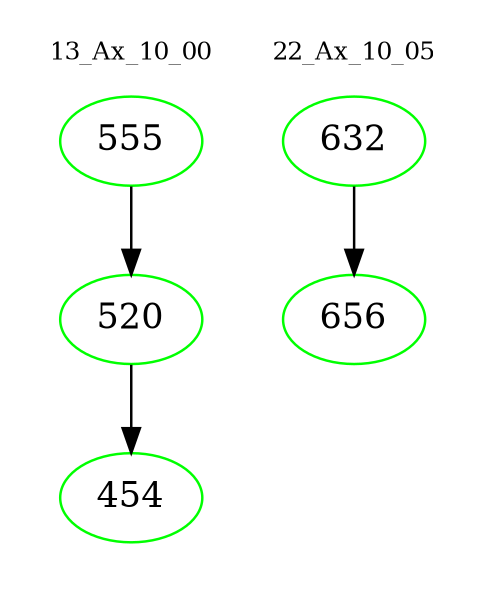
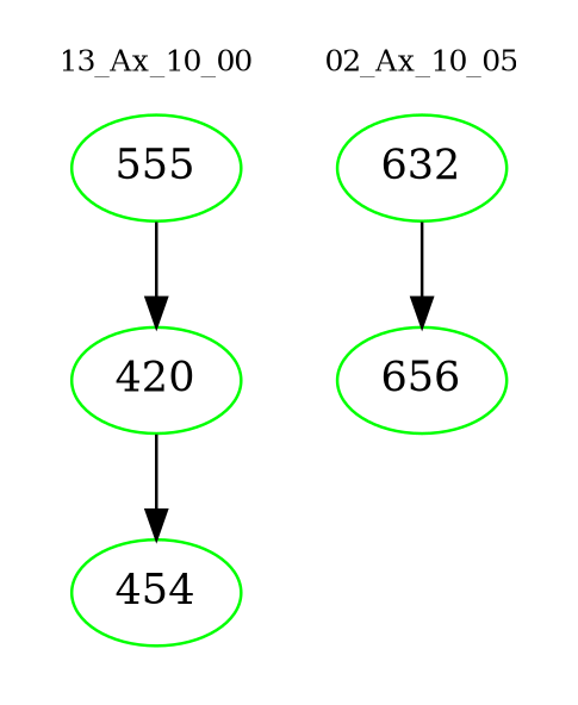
  digraph {
    node [color=green]
    edge [color=black]
    n1 [label=555]
-   n2 [label=520]
+   n2 [label=420]
    n3 [label=454]
    n4 [label=632]
    n5 [label=656]
    subgraph cluster_1 {
      color=white
      fontsize=10
      label="13_Ax_10_00"
      n1
      n2
      n3
    }
    subgraph cluster_2 {
      color=white
      fontsize=10
-     label="22_Ax_10_05"
+     label="02_Ax_10_05"
      n4
      n5
    }
    n1 -> n2
    n2 -> n3
    n4 -> n5
  }
